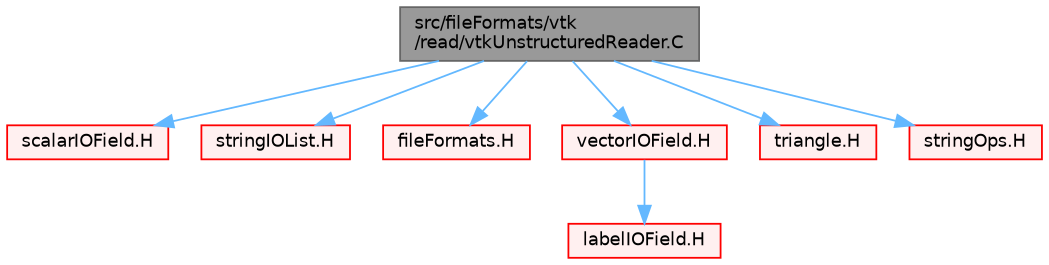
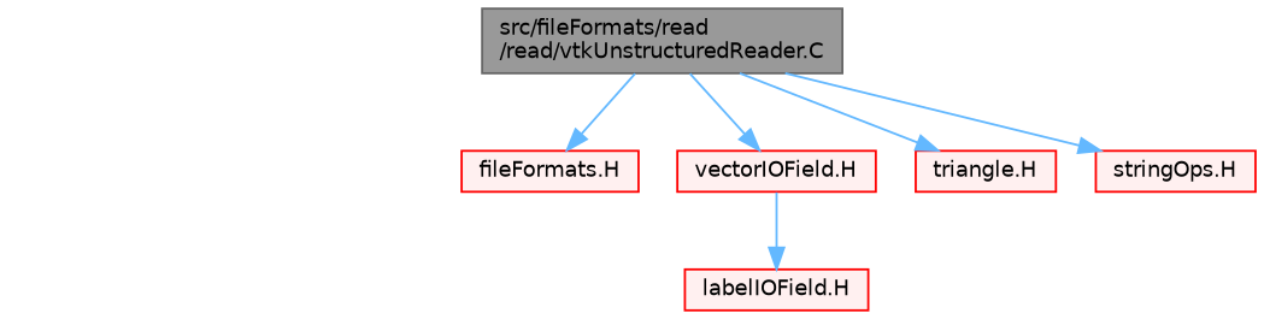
  digraph {
    node [color=red fillcolor="#FFF0F0" fontname=Helvetica fontsize=10 shape=box style=filled]
    edge [color=steelblue1 fontname=Helvetica fontsize=10 labelfontname=Helvetica labelfontsize=10 style=solid]
-   n1 [color=gray40 fillcolor=grey60 fontcolor=black height=0.2 label="src/fileFormats/vtk\l/read/vtkUnstructuredReader.C" width=0.4]
-   n2 [height=0.2 label="scalarIOField.H" width=0.4]
-   n3 [height=0.2 label="stringIOList.H" width=0.4]
+   n1 [color=gray40 fillcolor=grey60 fontcolor=black height=0.2 label="src/fileFormats/read\l/read/vtkUnstructuredReader.C" width=0.4]
    n4 [height=0.2 label="fileFormats.H" width=0.4]
    n5 [height=0.2 label="vectorIOField.H" width=0.4]
    n6 [height=0.2 label="triangle.H" width=0.4]
    n7 [height=0.2 label="stringOps.H" width=0.4]
    n8 [height=0.2 label="labelIOField.H" width=0.4]
-   n1 -> n2
-   n1 -> n3
    n1 -> n4
    n1 -> n5
    n1 -> n6
    n1 -> n7
    n5 -> n8
  }
